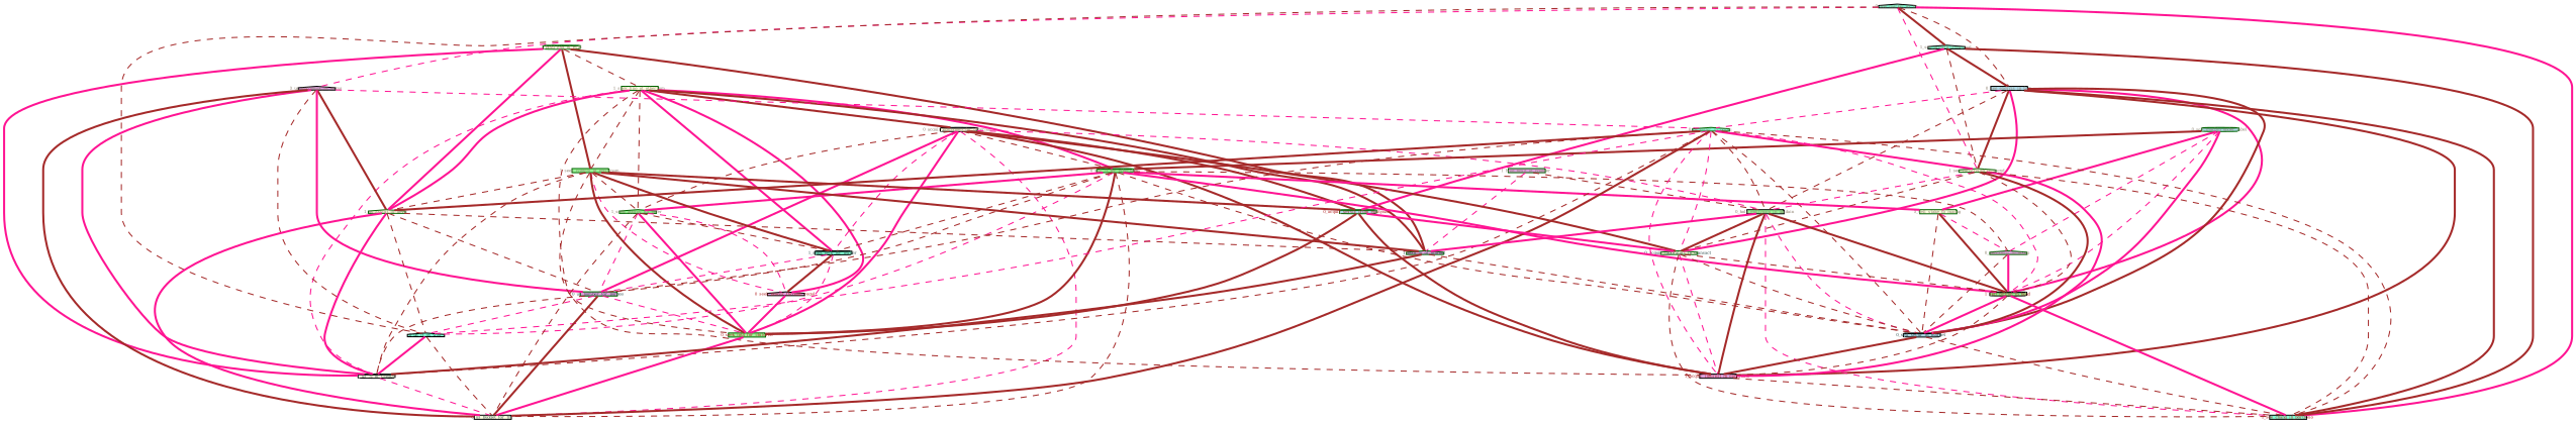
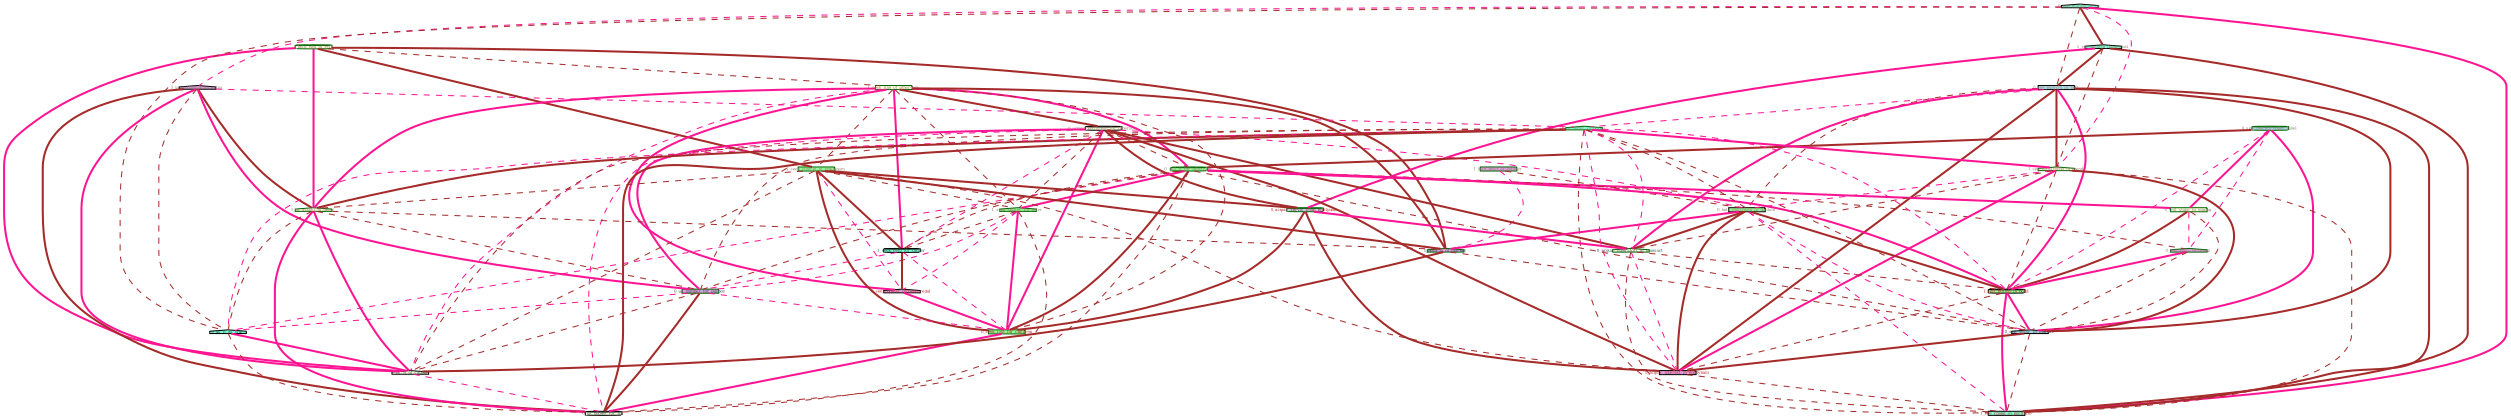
  graph {
    node [color=darkgreen fillcolor=lightyellow fixedsize=true fontcolor="#8b7d6b" fontsize=4 shape=house style=filled]
    edge [color=brown style=dashed w=1]
    n1 [height=.06 label="1_hold_iota_of_evid" shape=cylinder width=.5]
    "1_hold_posit_at_counter " [fillcolor=plum height=.06 shape=note width=.5]
    "0_see_market_as_on " [color=black fillcolor=aquamarine height=.06 width=.5]
    "1_seek_fine_of_othernum " [height=.06 shape=note width=.5]
    "1_see_growth_from_coat " [color=black fillcolor=aquamarine height=.06 width=.5]
    "0_acquir_entitynam_for_othernum " [color=black height=.06 shape=cylinder width=.5]
    "0_see_exercis_in_fact " [color=black fillcolor=lightblue height=.06 shape=note width=.5]
    "0_sell_machin_under_label " [fillcolor=lightblue height=.06 shape=cylinder width=.5]
    "0_us_earthquak_as_excus " [color=black fillcolor=plum height=.06 width=.5]
    "0_sell_it_for_othernum " [fillcolor=palegreen height=.06 shape=cylinder width=.5]
    "1_seek_control_of_entitynam " [fillcolor=palegreen height=.06 shape=note width=.5]
    "0_sell_stake_to_manag " [height=.06 shape=note width=.5]
    "0_us_letter_in_pursu " [fillcolor=aquamarine height=.06 width=.5]
    "1_see_turnaround_in_trend " [height=.06 width=.5]
    "0_hold_entitynam_in_disdain " [color=black fillcolor=palegreen height=.06 shape=note width=.5]
    "1_us_assort_of_devic " [height=.06 width=.5]
    "0_sell_divis_to_group " [fillcolor=plum height=.06 width=.5]
    "1_seek_approv_for_offer " [fillcolor=palegreen height=.06 width=.5]
    "0_acquir_servic_from_entitynam " [fillcolor=lightblue fontcolor="#b22222" height=.06 shape=cylinder width=.5]
    "0_seek_power_through_regul " [color=black fillcolor=plum fontcolor="#b22222" height=.06 width=.5]
    "1_sell_billion_in_bond " [color=black fillcolor=palegreen fontcolor="#b22222" height=.06 shape=cylinder width=.5]
    "1_acquir_interest_in_entitynam " [color=black fillcolor=plum fontcolor="#b22222" height=.06 shape=note width=.5]
    n23 [fillcolor=palegreen fontcolor="#b22222" height=.06 label="0_seek_iota_for_children" shape=note width=.5]
    "1_see_chang_in_portfolio " [color=black fillcolor=aquamarine fontcolor="#b22222" height=.06 shape=note width=.5]
    "1_hold_%_of_market " [fillcolor=plum fontcolor="#2f4f4f" height=.06 width=.5]
-   "1_us_%_of_capabl " [color=black fontcolor="#2f4f4f" height=.06 shape=cylinder width=.5]
+   "1_us_%_of_capabl " [color=black fontcolor="#2f4f4f" height=.06 width=.5]
    "0_us_it_as_wai " [color=black fillcolor=aquamarine fontcolor="#2f4f4f" height=.06 width=.5]
    "1_seek_help_for_owner " [color=black fillcolor=aquamarine fontcolor="#2f4f4f" height=.06 shape=cylinder width=.5]
    "0_us_number_for_purpos " [fillcolor=plum fontcolor="#2f4f4f" height=.06 shape=note width=.5]
    "0_acquir_laboratori_in_transact " [fontcolor="#2f4f4f" height=.06 width=.5]
-   "0_us_budget_for_thi " [color=black fontcolor="#2f4f4f" height=.06 shape=note width=.5]
-   "0_sell_secur_in_market " [color=black fillcolor=lightblue fontcolor="#2f4f4f" height=.06 shape=cylinder width=.5]
+   "0_us_budget_for_thi " [color=black fontcolor="#2f4f4f" height=.06 shape=cylinder width=.5]
+   "0_sell_secur_in_market " [color=black fillcolor=lightblue fontcolor="#2f4f4f" height=.06 width=.5]
    subgraph sub_1 {
      n1
      "1_hold_posit_at_counter "
      "0_see_market_as_on "
      "1_seek_fine_of_othernum "
      "1_see_growth_from_coat "
      "0_acquir_entitynam_for_othernum "
      "0_see_exercis_in_fact "
      "0_sell_machin_under_label "
      "0_us_earthquak_as_excus "
      "0_sell_it_for_othernum "
      "1_seek_control_of_entitynam "
      "0_sell_stake_to_manag "
      "0_us_letter_in_pursu "
      "1_see_turnaround_in_trend "
      "0_hold_entitynam_in_disdain "
      "1_us_assort_of_devic "
      "0_sell_divis_to_group "
      "1_seek_approv_for_offer "
    }
    subgraph sub_2 {
      "0_acquir_servic_from_entitynam "
      "0_seek_power_through_regul "
      "1_sell_billion_in_bond "
      "1_acquir_interest_in_entitynam "
      n23
      "1_see_chang_in_portfolio "
    }
    n1 -- "1_seek_fine_of_othernum "
    n1 -- "1_seek_control_of_entitynam " [style=bold]
    n1 -- "1_us_assort_of_devic " [color=deeppink style=bold]
    n1 -- "1_hold_%_of_market " [style=bold]
    n1 -- "1_us_%_of_capabl " [color=deeppink style=bold]
    "1_hold_posit_at_counter " -- "0_hold_entitynam_in_disdain "
    "1_hold_posit_at_counter " -- "1_hold_%_of_market " [color=deeppink]
    "0_see_market_as_on " -- "1_see_growth_from_coat " [style=bold]
    "0_see_market_as_on " -- "0_see_exercis_in_fact "
    "0_see_market_as_on " -- "0_us_earthquak_as_excus " [color=deeppink]
    "0_see_market_as_on " -- "1_see_turnaround_in_trend " [color=deeppink]
    "0_see_market_as_on " -- "1_see_chang_in_portfolio " [color=deeppink style=bold]
    "0_see_market_as_on " -- "0_us_it_as_wai "
    "1_seek_fine_of_othernum " -- "0_acquir_entitynam_for_othernum " [style=bold]
    "1_seek_fine_of_othernum " -- "0_sell_it_for_othernum " [color=deeppink style=bold]
    "1_seek_fine_of_othernum " -- "1_seek_control_of_entitynam " [w=2]
    "1_seek_fine_of_othernum " -- "1_us_assort_of_devic " [color=deeppink style=bold]
    "1_seek_fine_of_othernum " -- "1_seek_approv_for_offer "
    "1_seek_fine_of_othernum " -- "0_seek_power_through_regul " [color=deeppink style=bold]
    "1_seek_fine_of_othernum " -- n23
    "1_seek_fine_of_othernum " -- "1_hold_%_of_market " [style=bold]
    "1_seek_fine_of_othernum " -- "1_us_%_of_capabl " [color=deeppink]
    "1_seek_fine_of_othernum " -- "1_seek_help_for_owner " [color=deeppink style=bold]
    "1_see_growth_from_coat " -- "0_see_exercis_in_fact " [style=bold]
    "1_see_growth_from_coat " -- "1_see_turnaround_in_trend "
    "1_see_growth_from_coat " -- "0_acquir_servic_from_entitynam " [color=deeppink style=bold]
    "1_see_growth_from_coat " -- "1_see_chang_in_portfolio " [style=bold]
    "0_acquir_entitynam_for_othernum " -- "0_sell_it_for_othernum " [w=2]
    "0_acquir_entitynam_for_othernum " -- "0_hold_entitynam_in_disdain " [color=deeppink]
    "0_acquir_entitynam_for_othernum " -- "1_seek_approv_for_offer "
    "0_acquir_entitynam_for_othernum " -- "0_acquir_servic_from_entitynam " [style=bold]
    "0_acquir_entitynam_for_othernum " -- "1_acquir_interest_in_entitynam " [style=bold]
    "0_acquir_entitynam_for_othernum " -- n23 [color=deeppink style=bold]
    "0_acquir_entitynam_for_othernum " -- "1_seek_help_for_owner " [color=deeppink]
    "0_acquir_entitynam_for_othernum " -- "0_us_number_for_purpos " [color=deeppink style=bold]
    "0_acquir_entitynam_for_othernum " -- "0_acquir_laboratori_in_transact " [style=bold]
    "0_acquir_entitynam_for_othernum " -- "0_us_budget_for_thi " [color=deeppink]
    "0_see_exercis_in_fact " -- "0_us_letter_in_pursu " [color=deeppink]
    "0_see_exercis_in_fact " -- "1_see_turnaround_in_trend " [style=bold w=2]
    "0_see_exercis_in_fact " -- "0_hold_entitynam_in_disdain "
    "0_see_exercis_in_fact " -- "1_sell_billion_in_bond " [color=deeppink style=bold]
    "0_see_exercis_in_fact " -- "1_acquir_interest_in_entitynam " [style=bold]
    "0_see_exercis_in_fact " -- "1_see_chang_in_portfolio " [style=bold w=2]
    "0_see_exercis_in_fact " -- "0_acquir_laboratori_in_transact " [color=deeppink style=bold]
    "0_see_exercis_in_fact " -- "0_sell_secur_in_market " [style=bold]
    "0_sell_machin_under_label " -- "0_sell_it_for_othernum " [style=bold]
    "0_sell_machin_under_label " -- "0_sell_stake_to_manag " [color=deeppink style=bold]
    "0_sell_machin_under_label " -- "0_sell_divis_to_group " [color=deeppink]
    "0_sell_machin_under_label " -- "1_sell_billion_in_bond " [color=deeppink]
    "0_sell_machin_under_label " -- "0_sell_secur_in_market " [color=deeppink style=bold]
    "0_us_earthquak_as_excus " -- "0_us_letter_in_pursu " [color=deeppink]
    "0_us_earthquak_as_excus " -- "1_us_assort_of_devic " [style=bold]
    "0_us_earthquak_as_excus " -- "1_us_%_of_capabl " [color=deeppink style=bold]
    "0_us_earthquak_as_excus " -- "0_us_it_as_wai " [w=2]
    "0_us_earthquak_as_excus " -- "0_us_number_for_purpos " [color=deeppink style=bold]
    "0_us_earthquak_as_excus " -- "0_us_budget_for_thi " [style=bold]
    "0_sell_it_for_othernum " -- "0_sell_stake_to_manag " [color=deeppink style=bold]
    "0_sell_it_for_othernum " -- "0_sell_divis_to_group "
    "0_sell_it_for_othernum " -- "1_seek_approv_for_offer " [color=deeppink style=bold]
    "0_sell_it_for_othernum " -- "1_sell_billion_in_bond " [color=deeppink style=bold]
    "0_sell_it_for_othernum " -- n23 [style=bold]
    "0_sell_it_for_othernum " -- "0_us_it_as_wai " [color=deeppink]
    "0_sell_it_for_othernum " -- "1_seek_help_for_owner "
    "0_sell_it_for_othernum " -- "0_us_number_for_purpos "
    "0_sell_it_for_othernum " -- "0_us_budget_for_thi "
    "0_sell_it_for_othernum " -- "0_sell_secur_in_market "
    "1_seek_control_of_entitynam " -- "1_us_assort_of_devic "
    "1_seek_control_of_entitynam " -- "1_seek_approv_for_offer "
    "1_seek_control_of_entitynam " -- "0_acquir_servic_from_entitynam " [style=bold]
    "1_seek_control_of_entitynam " -- "0_seek_power_through_regul " [color=deeppink]
    "1_seek_control_of_entitynam " -- "1_acquir_interest_in_entitynam "
    "1_seek_control_of_entitynam " -- n23 [style=bold]
    "1_seek_control_of_entitynam " -- "1_hold_%_of_market " [style=bold]
    "1_seek_control_of_entitynam " -- "1_us_%_of_capabl "
    "1_seek_control_of_entitynam " -- "1_seek_help_for_owner " [style=bold]
    "0_sell_stake_to_manag " -- "0_sell_divis_to_group " [color=deeppink w=2]
    "0_sell_stake_to_manag " -- "1_sell_billion_in_bond " [style=bold]
    "0_sell_stake_to_manag " -- "0_sell_secur_in_market "
    "0_us_letter_in_pursu " -- "1_see_turnaround_in_trend " [color=deeppink style=bold]
    "0_us_letter_in_pursu " -- "0_hold_entitynam_in_disdain "
    "0_us_letter_in_pursu " -- "1_us_assort_of_devic " [style=bold]
    "0_us_letter_in_pursu " -- "1_sell_billion_in_bond " [color=deeppink]
    "0_us_letter_in_pursu " -- "1_acquir_interest_in_entitynam " [color=deeppink]
    "0_us_letter_in_pursu " -- "1_see_chang_in_portfolio "
    "0_us_letter_in_pursu " -- "1_us_%_of_capabl "
    "0_us_letter_in_pursu " -- "0_us_it_as_wai " [color=deeppink]
    "0_us_letter_in_pursu " -- "0_us_number_for_purpos "
    "0_us_letter_in_pursu " -- "0_acquir_laboratori_in_transact " [color=deeppink]
    "0_us_letter_in_pursu " -- "0_us_budget_for_thi " [style=bold]
    "0_us_letter_in_pursu " -- "0_sell_secur_in_market "
    "1_see_turnaround_in_trend " -- "0_hold_entitynam_in_disdain " [color=deeppink]
    "1_see_turnaround_in_trend " -- "1_sell_billion_in_bond "
    "1_see_turnaround_in_trend " -- "1_acquir_interest_in_entitynam " [color=deeppink style=bold]
    "1_see_turnaround_in_trend " -- "1_see_chang_in_portfolio " [w=2]
    "1_see_turnaround_in_trend " -- "0_acquir_laboratori_in_transact "
    "1_see_turnaround_in_trend " -- "0_sell_secur_in_market " [style=bold]
    "0_hold_entitynam_in_disdain " -- "1_sell_billion_in_bond " [style=bold]
    "0_hold_entitynam_in_disdain " -- "1_acquir_interest_in_entitynam " [style=bold]
    "0_hold_entitynam_in_disdain " -- "1_see_chang_in_portfolio " [color=deeppink]
    "0_hold_entitynam_in_disdain " -- "1_hold_%_of_market " [color=deeppink style=bold]
    "0_hold_entitynam_in_disdain " -- "0_acquir_laboratori_in_transact " [style=bold]
    "0_hold_entitynam_in_disdain " -- "0_sell_secur_in_market " [color=deeppink]
    "1_us_assort_of_devic " -- "1_hold_%_of_market "
    "1_us_assort_of_devic " -- "1_us_%_of_capabl " [color=deeppink style=bold w=2]
    "1_us_assort_of_devic " -- "0_us_it_as_wai "
    "1_us_assort_of_devic " -- "0_us_number_for_purpos "
    "1_us_assort_of_devic " -- "0_us_budget_for_thi " [color=deeppink style=bold]
    "0_sell_divis_to_group " -- "1_sell_billion_in_bond " [color=deeppink style=bold]
    "0_sell_divis_to_group " -- "0_sell_secur_in_market "
    "1_seek_approv_for_offer " -- "0_seek_power_through_regul " [color=deeppink]
    "1_seek_approv_for_offer " -- n23 [color=deeppink style=bold w=2]
    "1_seek_approv_for_offer " -- "1_seek_help_for_owner " [w=2]
    "1_seek_approv_for_offer " -- "0_us_number_for_purpos " [color=deeppink]
    "1_seek_approv_for_offer " -- "0_us_budget_for_thi "
    "0_acquir_servic_from_entitynam " -- "1_acquir_interest_in_entitynam " [style=bold w=2]
    "0_acquir_servic_from_entitynam " -- n23 [style=bold]
    "0_acquir_servic_from_entitynam " -- "0_acquir_laboratori_in_transact " [color=deeppink style=bold]
    "0_seek_power_through_regul " -- n23 [color=deeppink style=bold]
    "1_sell_billion_in_bond " -- "1_acquir_interest_in_entitynam "
    "1_sell_billion_in_bond " -- "1_see_chang_in_portfolio " [color=deeppink style=bold]
    "1_sell_billion_in_bond " -- "0_sell_secur_in_market " [color=deeppink style=bold w=2]
    "1_acquir_interest_in_entitynam " -- "1_see_chang_in_portfolio "
    n23 -- "0_us_budget_for_thi " [color=deeppink style=bold]
    "1_hold_%_of_market " -- "1_us_%_of_capabl " [style=bold w=2]
    "1_hold_%_of_market " -- "0_sell_secur_in_market "
    "1_us_%_of_capabl " -- "0_us_budget_for_thi " [color=deeppink]
    "0_us_it_as_wai " -- "1_us_%_of_capabl " [color=deeppink style=bold]
    "0_us_it_as_wai " -- "0_us_budget_for_thi "
    "1_seek_help_for_owner " -- "0_seek_power_through_regul " [style=bold]
    "1_seek_help_for_owner " -- n23 [color=deeppink w=2]
    "1_seek_help_for_owner " -- "0_us_number_for_purpos " [color=deeppink]
    "0_us_number_for_purpos " -- n23 [color=deeppink]
    "0_us_number_for_purpos " -- "1_us_%_of_capabl "
    "0_us_number_for_purpos " -- "0_us_it_as_wai " [color=deeppink]
    "0_us_number_for_purpos " -- "0_us_budget_for_thi " [style=bold w=2]
    "0_acquir_laboratori_in_transact " -- "1_sell_billion_in_bond "
    "0_acquir_laboratori_in_transact " -- "1_acquir_interest_in_entitynam " [color=deeppink w=2]
    "0_acquir_laboratori_in_transact " -- "1_see_chang_in_portfolio "
-   "0_acquir_laboratori_in_transact " -- "0_sell_secur_in_market "
    "0_sell_secur_in_market " -- "1_acquir_interest_in_entitynam " [style=bold]
    "0_sell_secur_in_market " -- "1_see_chang_in_portfolio "
  }
